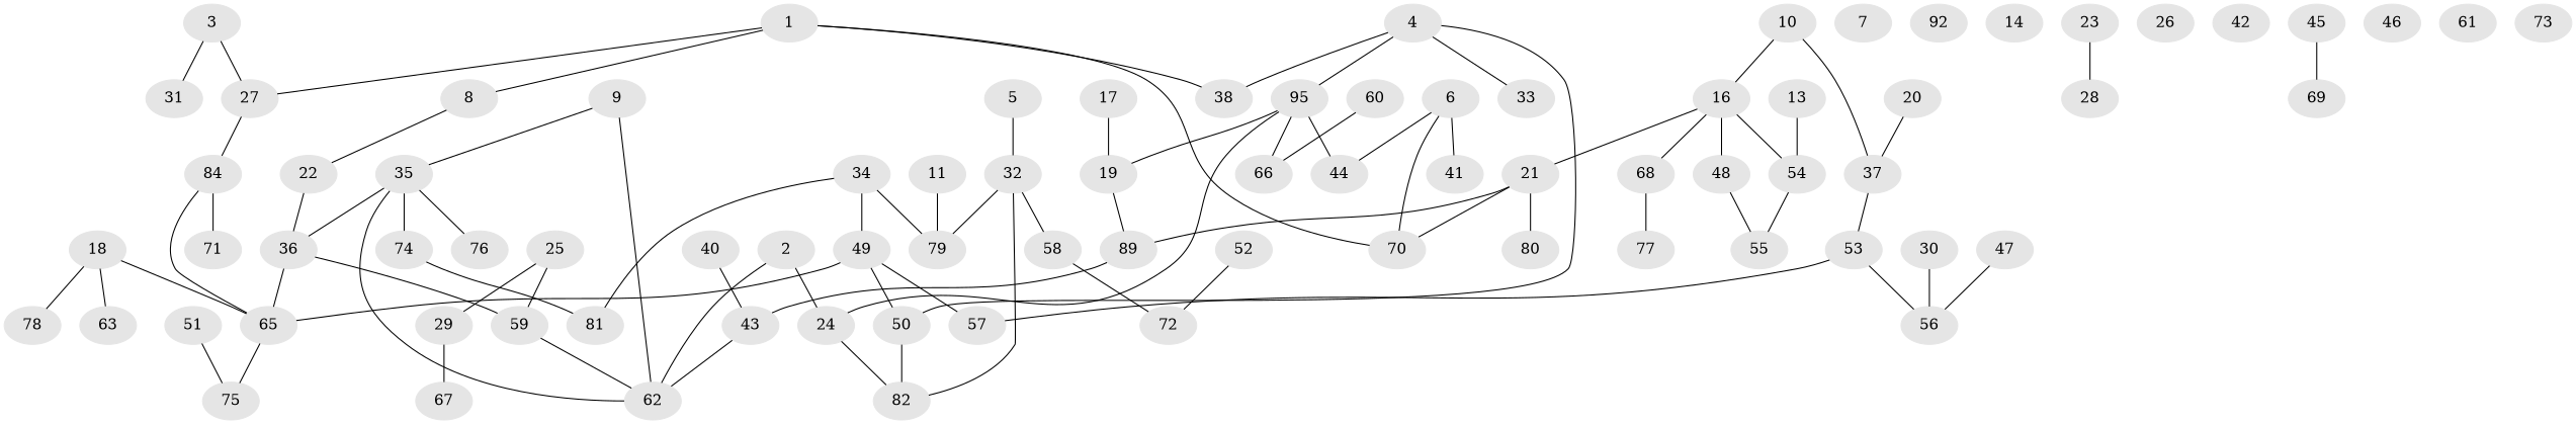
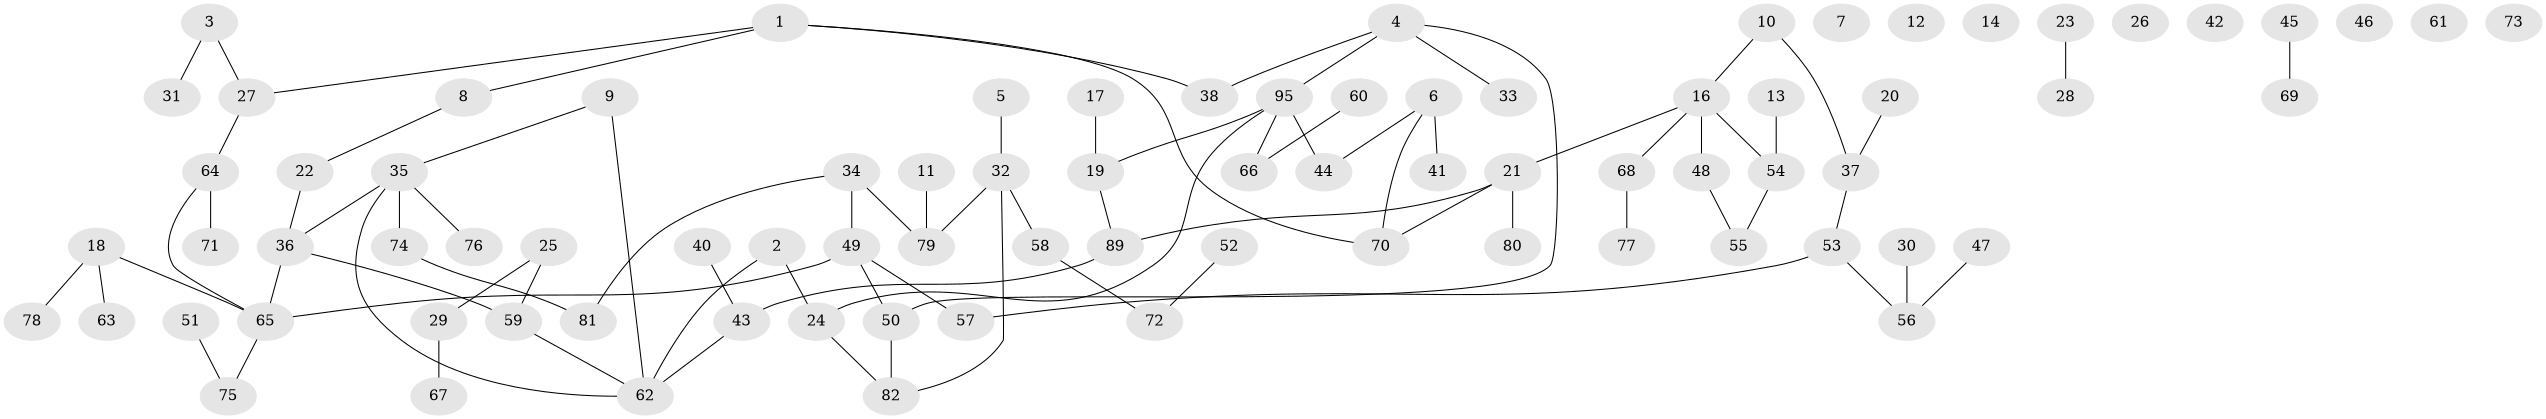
  graph {
    node [color=gray90 style=filled]
    1
    8
    27
    38
    70
    22
-   64 [label=84]
+   64
    2
    24
    62
    82
    3
    31
    4
    n15 [label=95]
    33
    50
    44
    19
    66
    5
    32
    79
    58
    6
    41
    7
    36
    9
    35
    74
    76
    10
    16
    37
    54
    21
    48
    68
    53
    11
-   12 [label=92]
+   12
    13
    55
    14
    n46 [label=89]
    80
    77
    17
    18
    63
    65
    78
    75
    43
    20
    59
    23
    28
    25
    29
    67
    26
    71
    30
    56
    72
    34
    49
    81
    57
    40
    42
    45
    69
    46
    47
    51
    52
    60
    61
    73
    1 -- 8
    1 -- 27
    1 -- 38
    1 -- 70
    8 -- 22
    27 -- 64
    22 -- 36
    64 -- 65
    64 -- 71
    2 -- 24
    2 -- 62
    24 -- 82
    3 -- 27
    3 -- 31
    4 -- 38
    4 -- n15
    4 -- 33
    4 -- 50
    n15 -- 24
    n15 -- 44
    n15 -- 19
    n15 -- 66
    50 -- 82
    19 -- n46
    5 -- 32
    32 -- 82
    32 -- 79
    32 -- 58
    58 -- 72
    6 -- 70
    6 -- 44
    6 -- 41
    36 -- 65
    36 -- 59
    9 -- 62
    9 -- 35
    35 -- 62
    35 -- 36
    35 -- 74
    35 -- 76
    74 -- 81
    10 -- 16
    10 -- 37
    16 -- 54
    16 -- 21
    16 -- 48
    16 -- 68
    37 -- 53
    54 -- 55
    21 -- 70
    21 -- n46
    21 -- 80
    48 -- 55
    68 -- 77
    53 -- 56
    53 -- 57
    11 -- 79
    13 -- 54
    n46 -- 43
    17 -- 19
    18 -- 63
    18 -- 65
    18 -- 78
    65 -- 75
    43 -- 62
    20 -- 37
    59 -- 62
    23 -- 28
    25 -- 59
    25 -- 29
    29 -- 67
    30 -- 56
    34 -- 79
    34 -- 49
    34 -- 81
    49 -- 50
    49 -- 65
    49 -- 57
    40 -- 43
    45 -- 69
    47 -- 56
    51 -- 75
    52 -- 72
    60 -- 66
  }
